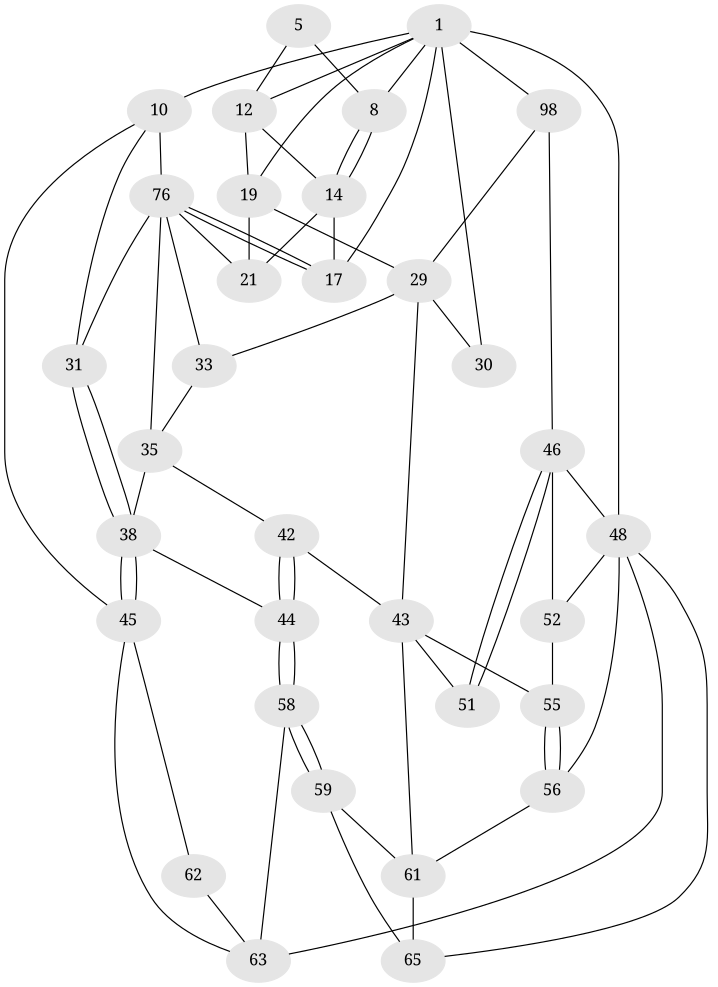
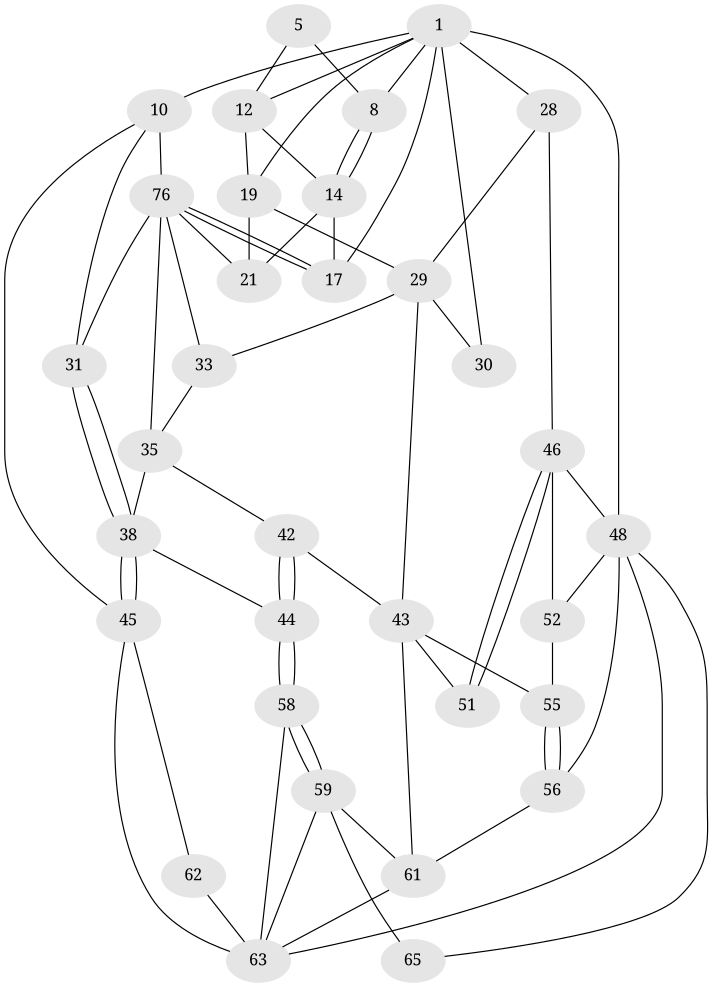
  graph {
    fontname="Noto Serif"
    node [color=gray90 fontname="Noto Serif" style=filled]
    edge [fontname="Noto Serif"]
    1 [super="+6+2"]
    8
    10 [super="+11"]
    12 [super="+15"]
    17
    19 [super="+22"]
-   28 [super="+37" label=98]
+   28 [super="+37"]
    30
    48 [super="+49+57"]
    5 [super="+9"]
    14 [super="+18"]
    n12 [label=76 super="+23"]
    31
    45
    21
    29 [super="+34"]
    46 [super="+47"]
    63 [super="+66"]
    52 [super="+53"]
    56
    65
    33
    35 [super="+40"]
    38 [super="+39"]
    62
    42
    43 [super="+50"]
    51
    55
    61 [super="+64"]
    44
    58
    59 [super="+60"]
    1 -- 8
    1 -- 10 [weight=2]
    1 -- 12
    1 -- 17
    1 -- 19
    1 -- 28 [weight=2]
    1 -- 30 [weight=2]
    1 -- 48
    8 -- 14
    8 -- 14
    10 -- n12
    10 -- 31
    10 -- 45
    12 -- 19
    12 -- 14
    19 -- 21
    19 -- 29
    28 -- 29
    28 -- 46
    48 -- 63
    48 -- 52
    48 -- 56
    48 -- 65
    5 -- 8
    5 -- 12
    14 -- 17
    14 -- 21
    n12 -- 17
    n12 -- 17
    n12 -- 31
    n12 -- 21
    n12 -- 33
    n12 -- 35 [weight=2]
    31 -- 38
    31 -- 38
    45 -- 63
    45 -- 62
    29 -- 30
    29 -- 33
    29 -- 43
    46 -- 48
    46 -- 52
    46 -- 51
    46 -- 51
    52 -- 55
    56 -- 61
    33 -- 35
    35 -- 38
    35 -- 42
    38 -- 45
    38 -- 45
    38 -- 44
    62 -- 63 [weight=2]
    42 -- 43
    42 -- 44
    42 -- 44
    43 -- 51
    43 -- 55
    43 -- 61
    55 -- 56
    55 -- 56
-   61 -- 65
+   61 -- 63
    44 -- 58
    44 -- 58
    58 -- 63
    58 -- 59
    58 -- 59
+   59 -- 63
    59 -- 65
    59 -- 61
  }
